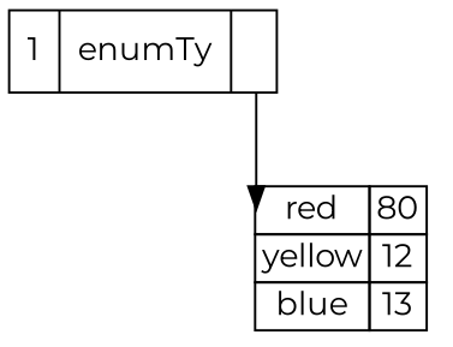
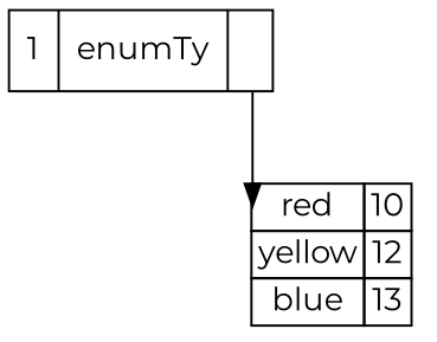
  digraph {
    splines=ortho
    fontname=Montserrat
    node [fontname=Montserrat]
    n1 [label="1 | enumTy | <3>" shape=record]
-   n2 [label=<              <TABLE BORDER="0" CELLBORDER="1" CELLSPACING="0">              <TR><TD PORT="r">red</TD><TD>80</TD></TR>              <TR><TD>yellow</TD><TD>12</TD></TR>              <TR><TD>blue</TD><TD>13</TD></TR>              </TABLE>> shape=plaintext]
+   n2 [label=<              <TABLE BORDER="0" CELLBORDER="1" CELLSPACING="0">              <TR><TD PORT="r">red</TD><TD>10</TD></TR>              <TR><TD>yellow</TD><TD>12</TD></TR>              <TR><TD>blue</TD><TD>13</TD></TR>              </TABLE>> shape=plaintext]
    n1 -> n2 [headport="r:w" tailport=3 fontname=Montserrat]
  }
